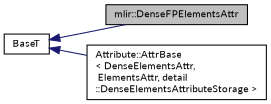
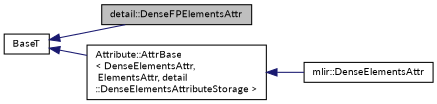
  digraph {
    fontname=Lato
    rankdir=LR
    node [color=black fontname=Lato fontsize=10 shape=record]
    edge [color=midnightblue dir=back fontname=Lato fontsize=10 labelfontname=Helvetica labelfontsize=10 style=solid]
-   n1 [fillcolor=grey75 fontcolor=black height=0.2 label="mlir::DenseFPElementsAttr" style=filled width=0.4]
+   n1 [fillcolor=grey75 fontcolor=black height=0.2 label="detail::DenseFPElementsAttr" style=filled width=0.4]
+   n2 [height=0.2 label="mlir::DenseElementsAttr" width=0.4]
    n3 [height=0.2 label="Attribute::AttrBase\l\< DenseElementsAttr,\l ElementsAttr, detail\l::DenseElementsAttributeStorage \>" width=0.4]
    n4 [height=0.2 label=BaseT width=0.4]
+   n3 -> n2
    n4 -> n1
    n4 -> n3
  }
